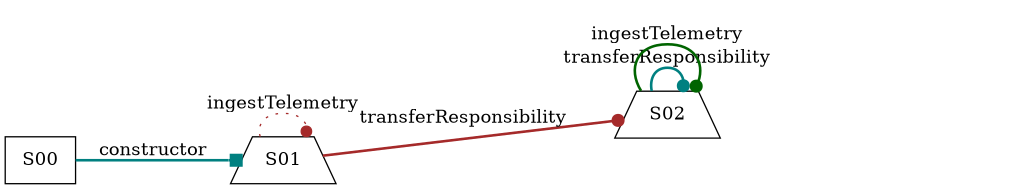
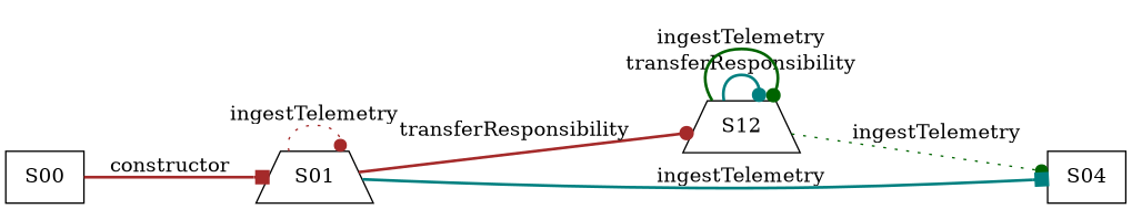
  digraph {
    rankdir=LR
    node [shape=trapezium]
    edge [arrowhead=dot color=brown style=bold]
-   S02
+   S02 [label=S12]
+   S04 [shape=box]
    S01
    S00 [shape=box]
    S02 -> S02 [color=teal label=transferResponsibility]
    S02 -> S02 [color=darkgreen label=ingestTelemetry]
+   S02 -> S04 [color=darkgreen label=ingestTelemetry style=dotted]
    S01 -> S02 [label=transferResponsibility]
+   S01 -> S04 [arrowhead=box color=teal label=ingestTelemetry]
    S01 -> S01 [label=ingestTelemetry style=dotted]
-   S00 -> S01 [arrowhead=box color=teal label=constructor]
+   S00 -> S01 [arrowhead=box label=constructor]
  }
